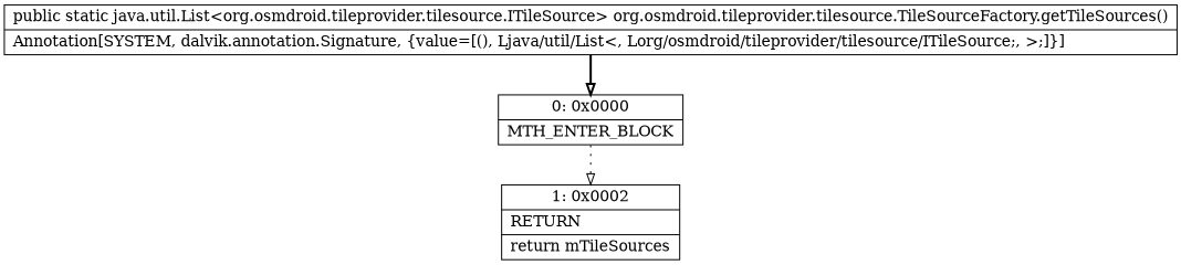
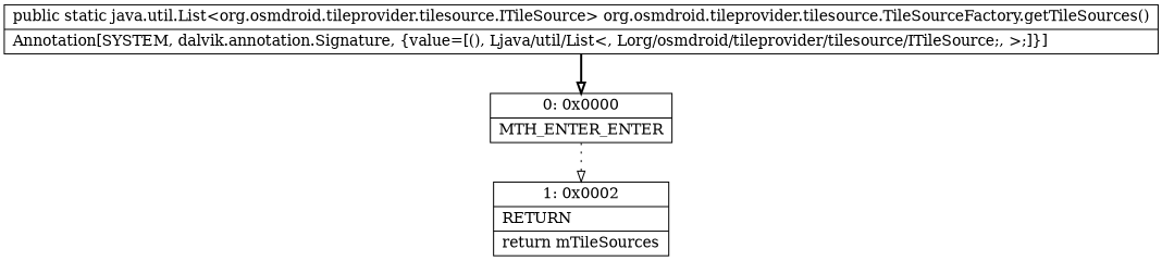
  digraph {
    node [shape=record]
    edge [arrowhead=onormal]
-   n1 [label="{0\:\ 0x0000|MTH_ENTER_BLOCK\l}"]
+   n1 [label="{0\:\ 0x0000|MTH_ENTER_ENTER\l}"]
    n2 [label="{1\:\ 0x0002|RETURN\l|return mTileSources\l}"]
    n3 [label="{public static java.util.List\<org.osmdroid.tileprovider.tilesource.ITileSource\> org.osmdroid.tileprovider.tilesource.TileSourceFactory.getTileSources()  | Annotation[SYSTEM, dalvik.annotation.Signature, \{value=[(), Ljava\/util\/List\<, Lorg\/osmdroid\/tileprovider\/tilesource\/ITileSource;, \>;]\}]\l}"]
    n1 -> n2 [style=dotted]
    n3 -> n1 [style=bold]
  }
